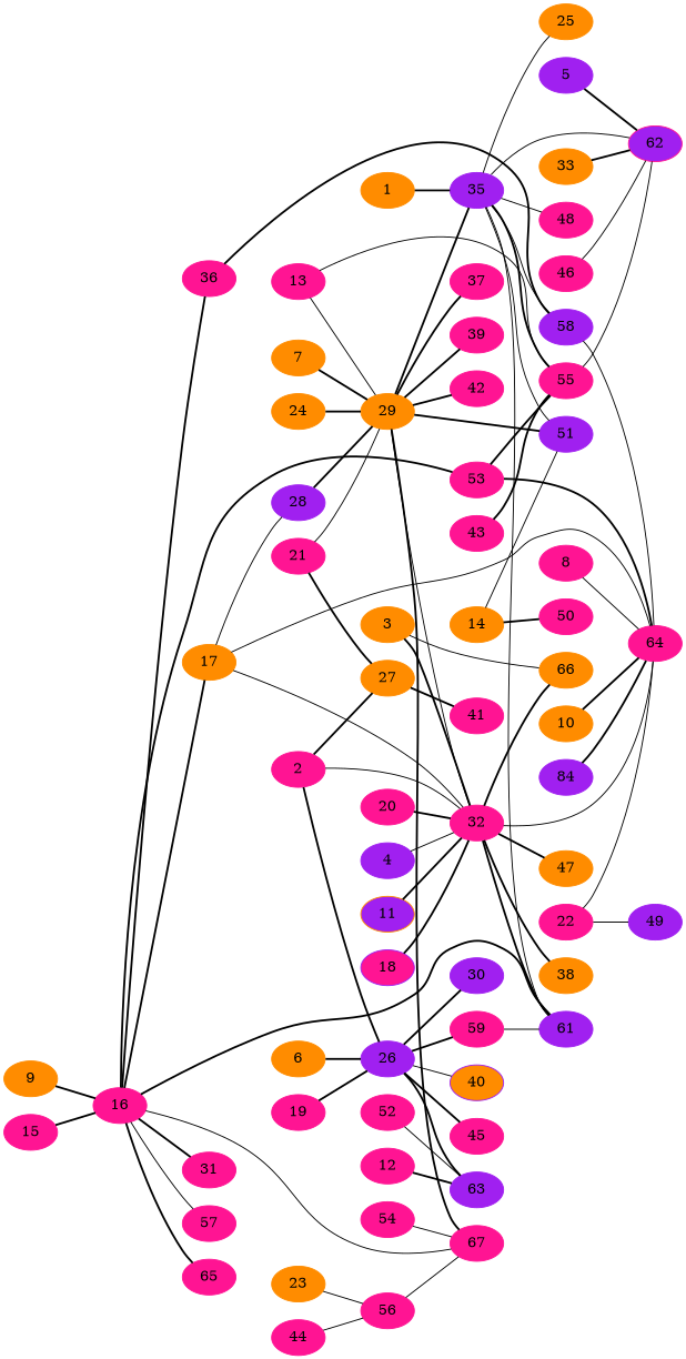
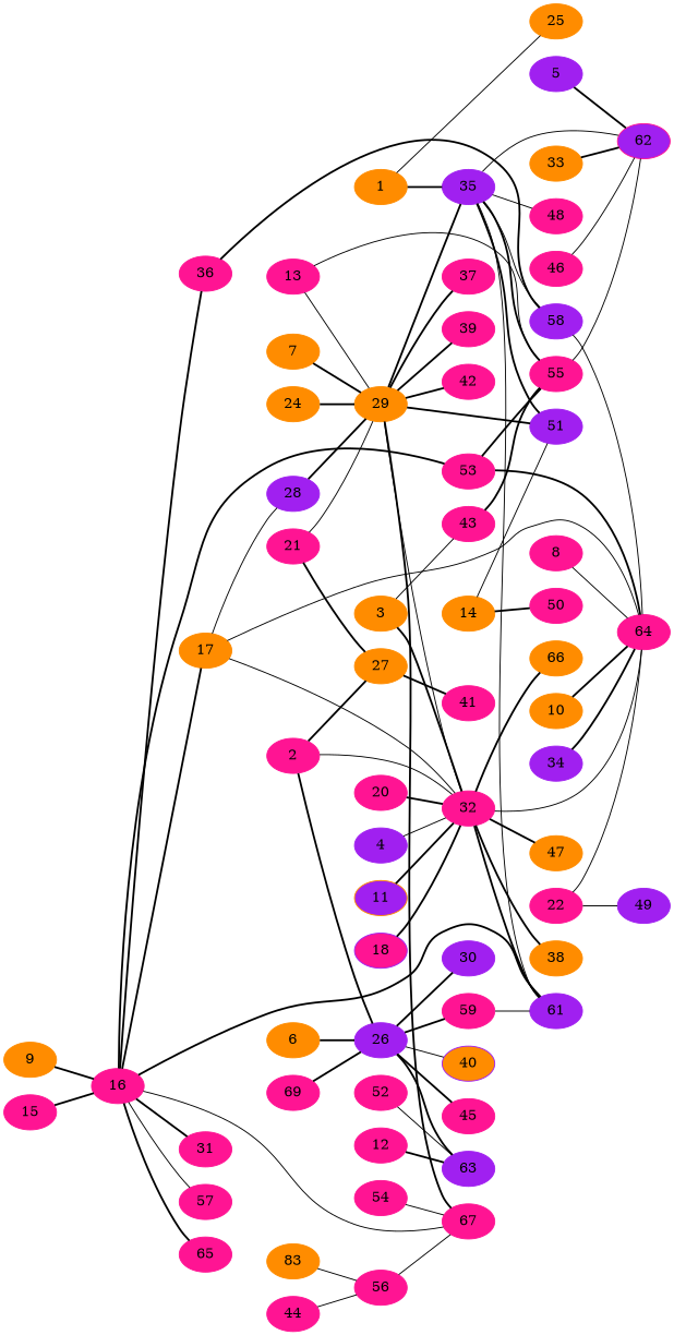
  graph {
    rankdir=LR
    node [color=deeppink style=filled]
    edge [style=bold weight=1.0]
    1 [color=darkorange]
    25 [color=darkorange]
    35 [color=purple]
    62 [fillcolor=purple]
    55
    51 [color=purple]
    61 [color=purple]
    48
    58 [color=purple]
    26 [color=purple]
    2
    27 [color=darkorange]
    32
    63 [color=purple]
    30 [color=purple]
    40 [color=purple fillcolor=darkorange]
    45
    59
    41
    64
    38 [color=darkorange]
    47 [color=darkorange]
    66 [color=darkorange]
    3 [color=darkorange]
    43
    4 [color=purple]
    5 [color=purple]
    6 [color=darkorange]
    7 [color=darkorange]
    29 [color=darkorange]
    67
    37
    39
    42
    8
    9 [color=darkorange]
    16
    17 [color=darkorange]
    31
    36
    53
    57
    65
    10 [color=darkorange]
    11 [color=darkorange fillcolor=purple]
    12
    13
    14 [color=darkorange]
    50
    15
    28 [color=purple]
    18 [color=purple fillcolor=deeppink]
-   19
+   19 [label=69]
    20
    21
    22
    49 [color=purple]
-   23 [color=darkorange]
+   23 [color=darkorange label=83]
    56
    24 [color=darkorange]
    33 [color=darkorange]
-   34 [color=purple label=84]
+   34 [color=purple]
    44
    46
    52
    54
-   35 -- 25 [style=solid]
+   1 -- 25 [style=solid]
    1 -- 35
    35 -- 62 [style=solid weight=2.0]
    35 -- 55
-   35 -- 51 [style=solid]
+   35 -- 51
    35 -- 61 [style=solid]
    35 -- 48 [style=solid]
    35 -- 58 [style=solid]
    55 -- 62 [style=solid]
    58 -- 64 [style=solid]
    26 -- 63 [weight=2.0]
    26 -- 30
    26 -- 40 [style=solid]
    26 -- 45
    26 -- 59
    2 -- 26
    2 -- 27
    2 -- 32 [style=solid]
    27 -- 41
    32 -- 61
    32 -- 64 [style=solid]
    32 -- 38
    32 -- 47
    32 -- 66
    59 -- 61 [style=solid]
    3 -- 32
-   3 -- 66 [style=solid]
+   3 -- 43 [style=solid]
    43 -- 55
    4 -- 32 [style=solid]
    5 -- 62
    6 -- 26
    7 -- 29
    29 -- 35
    29 -- 51
    29 -- 32 [style=solid]
    29 -- 67 [weight=2.0]
    29 -- 37
    29 -- 39
    29 -- 42
    8 -- 64 [style=solid]
    9 -- 16
    16 -- 61
    16 -- 67 [style=solid]
    16 -- 17
    16 -- 31
    16 -- 36
    16 -- 53
    16 -- 57 [style=solid]
    16 -- 65
    17 -- 32 [style=solid]
    17 -- 64 [style=solid]
    17 -- 28 [style=solid]
    36 -- 58
    53 -- 55
    53 -- 64
    10 -- 64
    11 -- 32
    12 -- 63
    13 -- 55 [style=solid]
    13 -- 29 [style=solid]
    14 -- 51 [style=solid]
    14 -- 50
    15 -- 16
    28 -- 29
    18 -- 32
    19 -- 26
    20 -- 32
    21 -- 27
    21 -- 29 [style=solid]
    22 -- 64 [style=solid]
    22 -- 49 [style=solid]
    23 -- 56 [style=solid]
    56 -- 67 [style=solid]
    24 -- 29
    33 -- 62
    34 -- 64
    44 -- 56 [style=solid]
    46 -- 62 [style=solid]
    52 -- 63 [style=solid]
    54 -- 67 [style=solid]
  }
